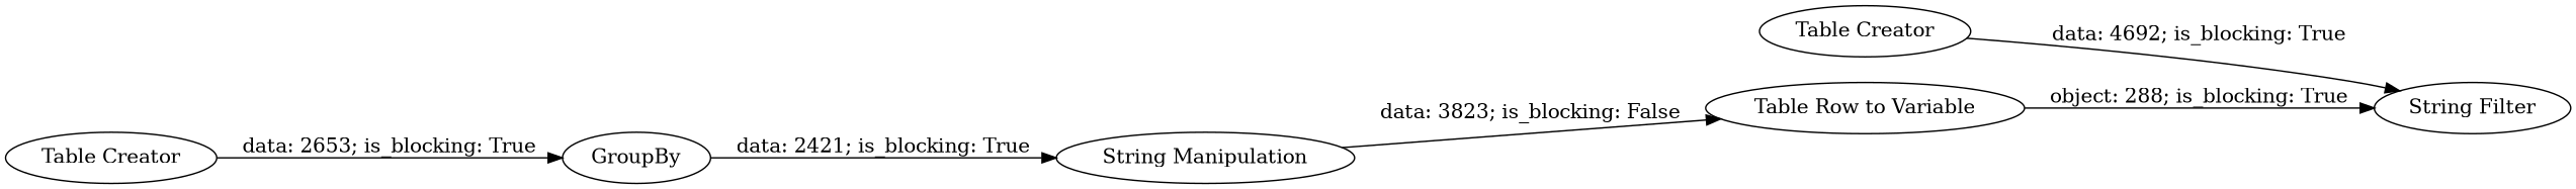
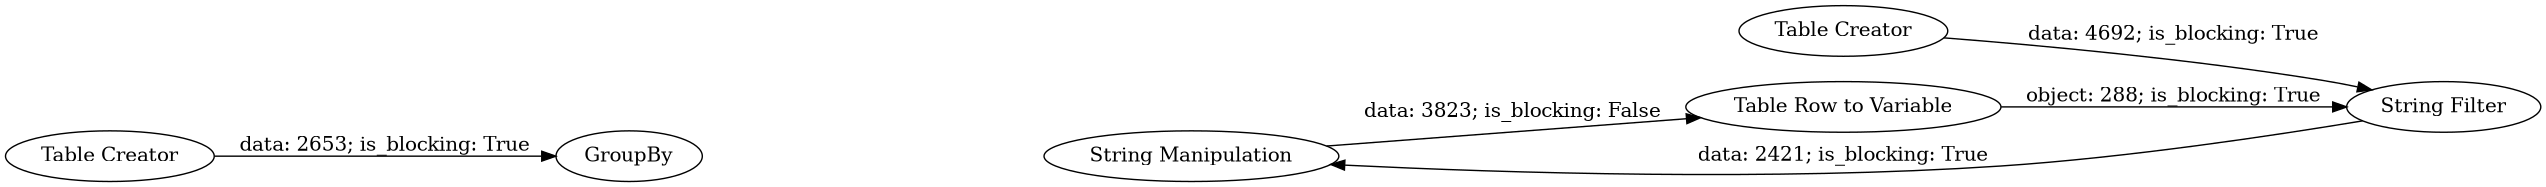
  digraph {
    rankdir=LR
    n1 [label="String Manipulation"]
    n2 [label="Table Row to Variable"]
    n3 [label="String Filter"]
    n4 [label=GroupBy]
    n5 [label="Table Creator"]
    n6 [label="Table Creator"]
    n1 -> n2 [label="data: 3823; is_blocking: False"]
    n2 -> n3 [label="object: 288; is_blocking: True"]
-   n4 -> n1 [label="data: 2421; is_blocking: True"]
+   n3 -> n1 [label="data: 2421; is_blocking: True"]
    n5 -> n3 [label="data: 4692; is_blocking: True"]
    n6 -> n4 [label="data: 2653; is_blocking: True"]
  }
